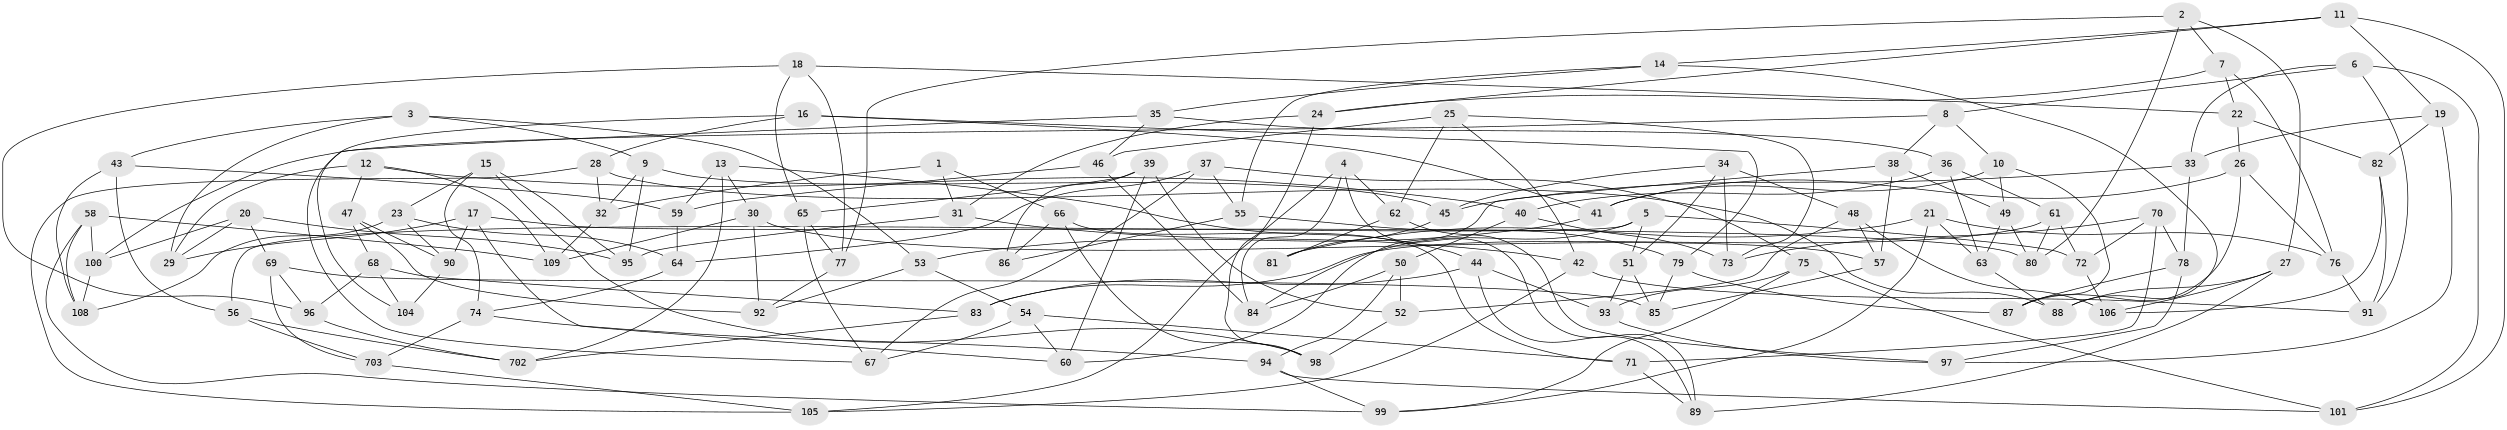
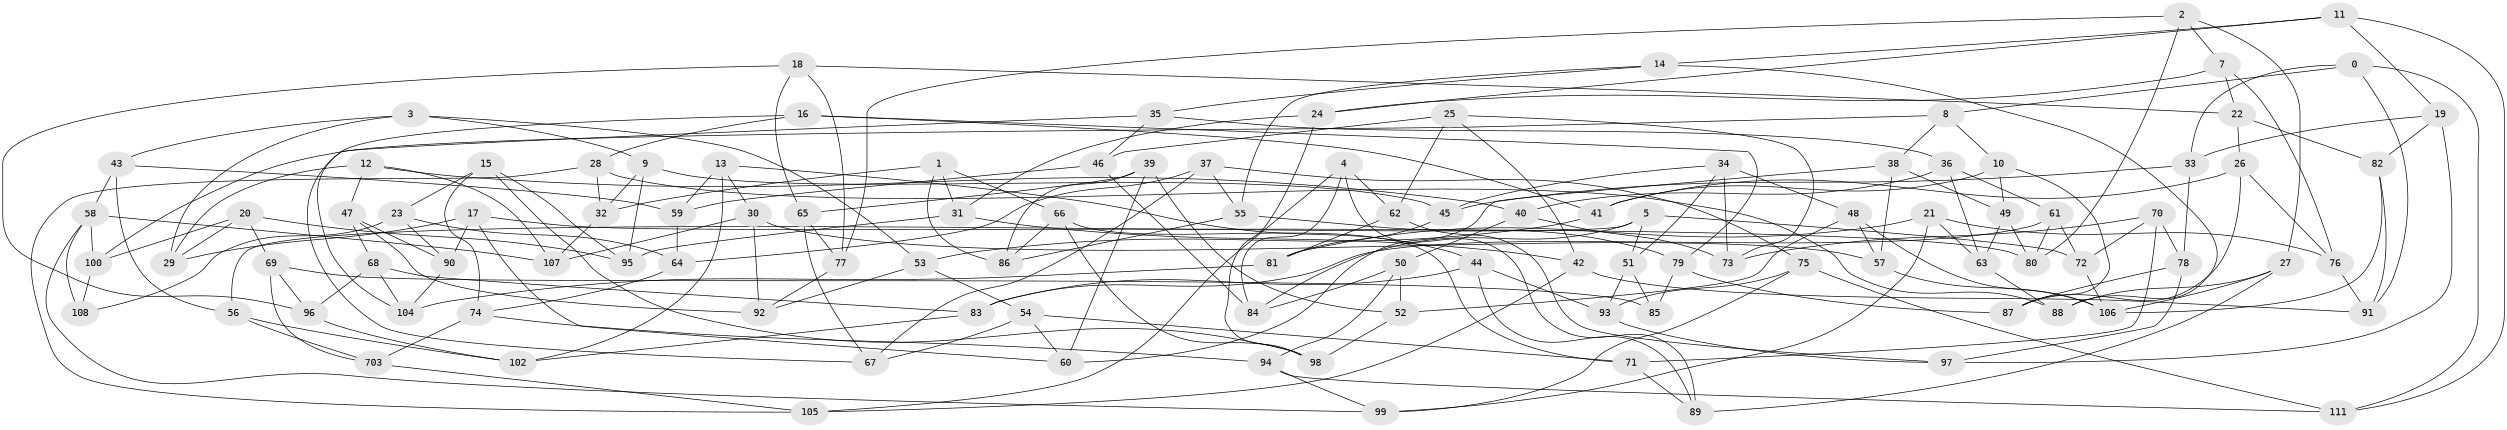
  graph {
    fontname="DejaVu Sans Mono"
    node [color=gray90 fontname="DejaVu Sans Mono" style=filled]
    edge [fontname="DejaVu Sans Mono"]
    1
    31
    32
    66
    86
    95
    42
-   107 [label=109]
+   107
    98
    71
    2
    7
    27
    77
    80
    22
    24
    76
    89
    88
    106
    92
    3
    9
    29
    43
    53
    45
    56
    59
    108
    54
    4
    62
    84
    105
    97
    81
    5
    51
    72
    93
    85
-   102 [label=702]
+   102
    n45 [label=703]
-   6
+   6 [label=0]
    8
    33
    91
-   101
+   101 [label=111]
    10
    38
    100
    78
    82
    26
    41
    49
    87
    60
    57
    63
    11
    14
    19
    35
    55
    12
    40
    47
    73
    50
    90
    68
    13
    30
    44
    83
    64
    46
    36
    67
    79
    15
    23
    74
    94
    16
    28
    104
    17
    18
    65
    96
    20
    69
    21
    99
    25
    34
    48
    52
    61
    37
    75
    39
    58
    70
    1 -- 31
    1 -- 32
    1 -- 66
+   1 -- 86
    31 -- 95
    31 -- 42
    32 -- 107
    66 -- 86
    66 -- 98
    66 -- 71
    42 -- 105
    42 -- 91
    71 -- 89
    2 -- 7
    2 -- 27
    2 -- 77
    2 -- 80
    7 -- 22
    7 -- 24
    7 -- 76
    27 -- 89
    27 -- 88
    27 -- 106
    77 -- 92
    22 -- 82
    22 -- 26
    24 -- 31
    24 -- 98
    76 -- 91
    3 -- 9
    3 -- 29
    3 -- 43
    3 -- 53
    9 -- 32
    9 -- 95
    9 -- 45
    43 -- 56
    43 -- 59
-   43 -- 108
+   43 -- 58
    53 -- 92
    53 -- 54
    45 -- 81
    56 -- 102
    56 -- n45
    59 -- 64
    54 -- 71
    54 -- 60
    54 -- 67
    4 -- 89
    4 -- 62
    4 -- 84
    4 -- 105
    62 -- 97
    62 -- 81
+   81 -- 104
    5 -- 56
    5 -- 84
    5 -- 51
    5 -- 72
    51 -- 93
    51 -- 85
    72 -- 106
    93 -- 97
    n45 -- 105
    6 -- 8
    6 -- 33
    6 -- 91
    6 -- 101
    8 -- 10
    8 -- 38
    8 -- 100
    33 -- 45
    33 -- 78
    10 -- 41
    10 -- 49
    10 -- 87
    38 -- 49
    38 -- 60
    38 -- 57
    100 -- 108
    78 -- 97
    78 -- 87
    82 -- 106
    82 -- 91
    26 -- 76
    26 -- 41
    26 -- 87
    41 -- 53
    49 -- 80
    49 -- 63
-   57 -- 85
+   57 -- 106
    63 -- 88
    11 -- 24
    11 -- 101
    11 -- 14
    11 -- 19
    14 -- 88
    14 -- 35
    14 -- 55
    19 -- 97
    19 -- 33
    19 -- 82
    35 -- 46
    35 -- 36
    35 -- 67
    55 -- 86
    55 -- 79
    12 -- 107
    12 -- 29
    12 -- 40
    12 -- 47
    40 -- 73
    40 -- 50
    47 -- 92
    47 -- 90
    47 -- 68
    50 -- 84
    50 -- 94
    50 -- 52
    90 -- 104
    68 -- 83
    68 -- 104
    68 -- 96
    13 -- 59
    13 -- 102
    13 -- 30
    13 -- 44
    30 -- 107
    30 -- 92
    30 -- 57
    44 -- 89
    44 -- 93
    44 -- 83
    83 -- 102
    64 -- 74
    46 -- 59
    46 -- 84
    36 -- 63
    36 -- 40
    36 -- 61
    79 -- 85
    79 -- 87
    15 -- 95
    15 -- 98
    15 -- 23
    15 -- 74
    23 -- 108
    23 -- 90
    23 -- 64
    74 -- n45
    74 -- 94
    94 -- 101
    94 -- 99
    16 -- 41
    16 -- 79
    16 -- 28
    16 -- 104
    28 -- 32
    28 -- 88
    28 -- 105
    17 -- 80
    17 -- 29
    17 -- 60
    17 -- 90
    18 -- 77
    18 -- 22
    18 -- 65
    18 -- 96
    65 -- 77
    65 -- 67
    96 -- 102
    20 -- 95
    20 -- 29
    20 -- 100
    20 -- 69
    69 -- 85
    69 -- n45
    69 -- 96
    21 -- 76
    21 -- 81
    21 -- 63
    21 -- 99
    25 -- 42
    25 -- 62
    25 -- 73
    25 -- 46
    34 -- 45
    34 -- 51
    34 -- 73
    34 -- 48
    48 -- 106
    48 -- 57
    48 -- 52
    52 -- 98
    61 -- 80
    61 -- 72
    61 -- 83
    37 -- 55
    37 -- 64
    37 -- 67
    37 -- 75
    75 -- 93
    75 -- 101
    75 -- 99
    39 -- 86
    39 -- 60
    39 -- 65
    39 -- 52
    58 -- 107
    58 -- 108
    58 -- 100
    58 -- 99
    70 -- 71
    70 -- 72
    70 -- 78
    70 -- 73
  }
